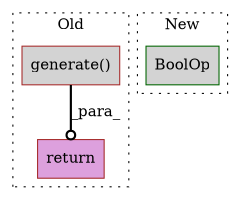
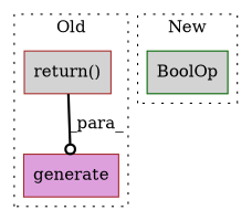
  digraph {
    node [shape=box style=filled fillcolor=lightgrey color=brown]
-   n1 [a=75 l=34 label="generate()" s=3782]
-   n2 [a=93 l=7 label=return s=3941 fillcolor=plum]
+   n1 [a=75 l=34 label="return()" s=3782]
+   n2 [a=93 l=7 label=generate s=3941 fillcolor=plum]
    n3 [a=72 l=80 label=BoolOp s=3924 color=darkgreen]
    subgraph cluster_1 {
      label=Old
      style=dotted
      n1
      n2
    }
    subgraph cluster_2 {
      label=New
      style=dotted
      n3
    }
    n1 -> n2 [label=_para_ style=bold arrowhead=odot]
  }
